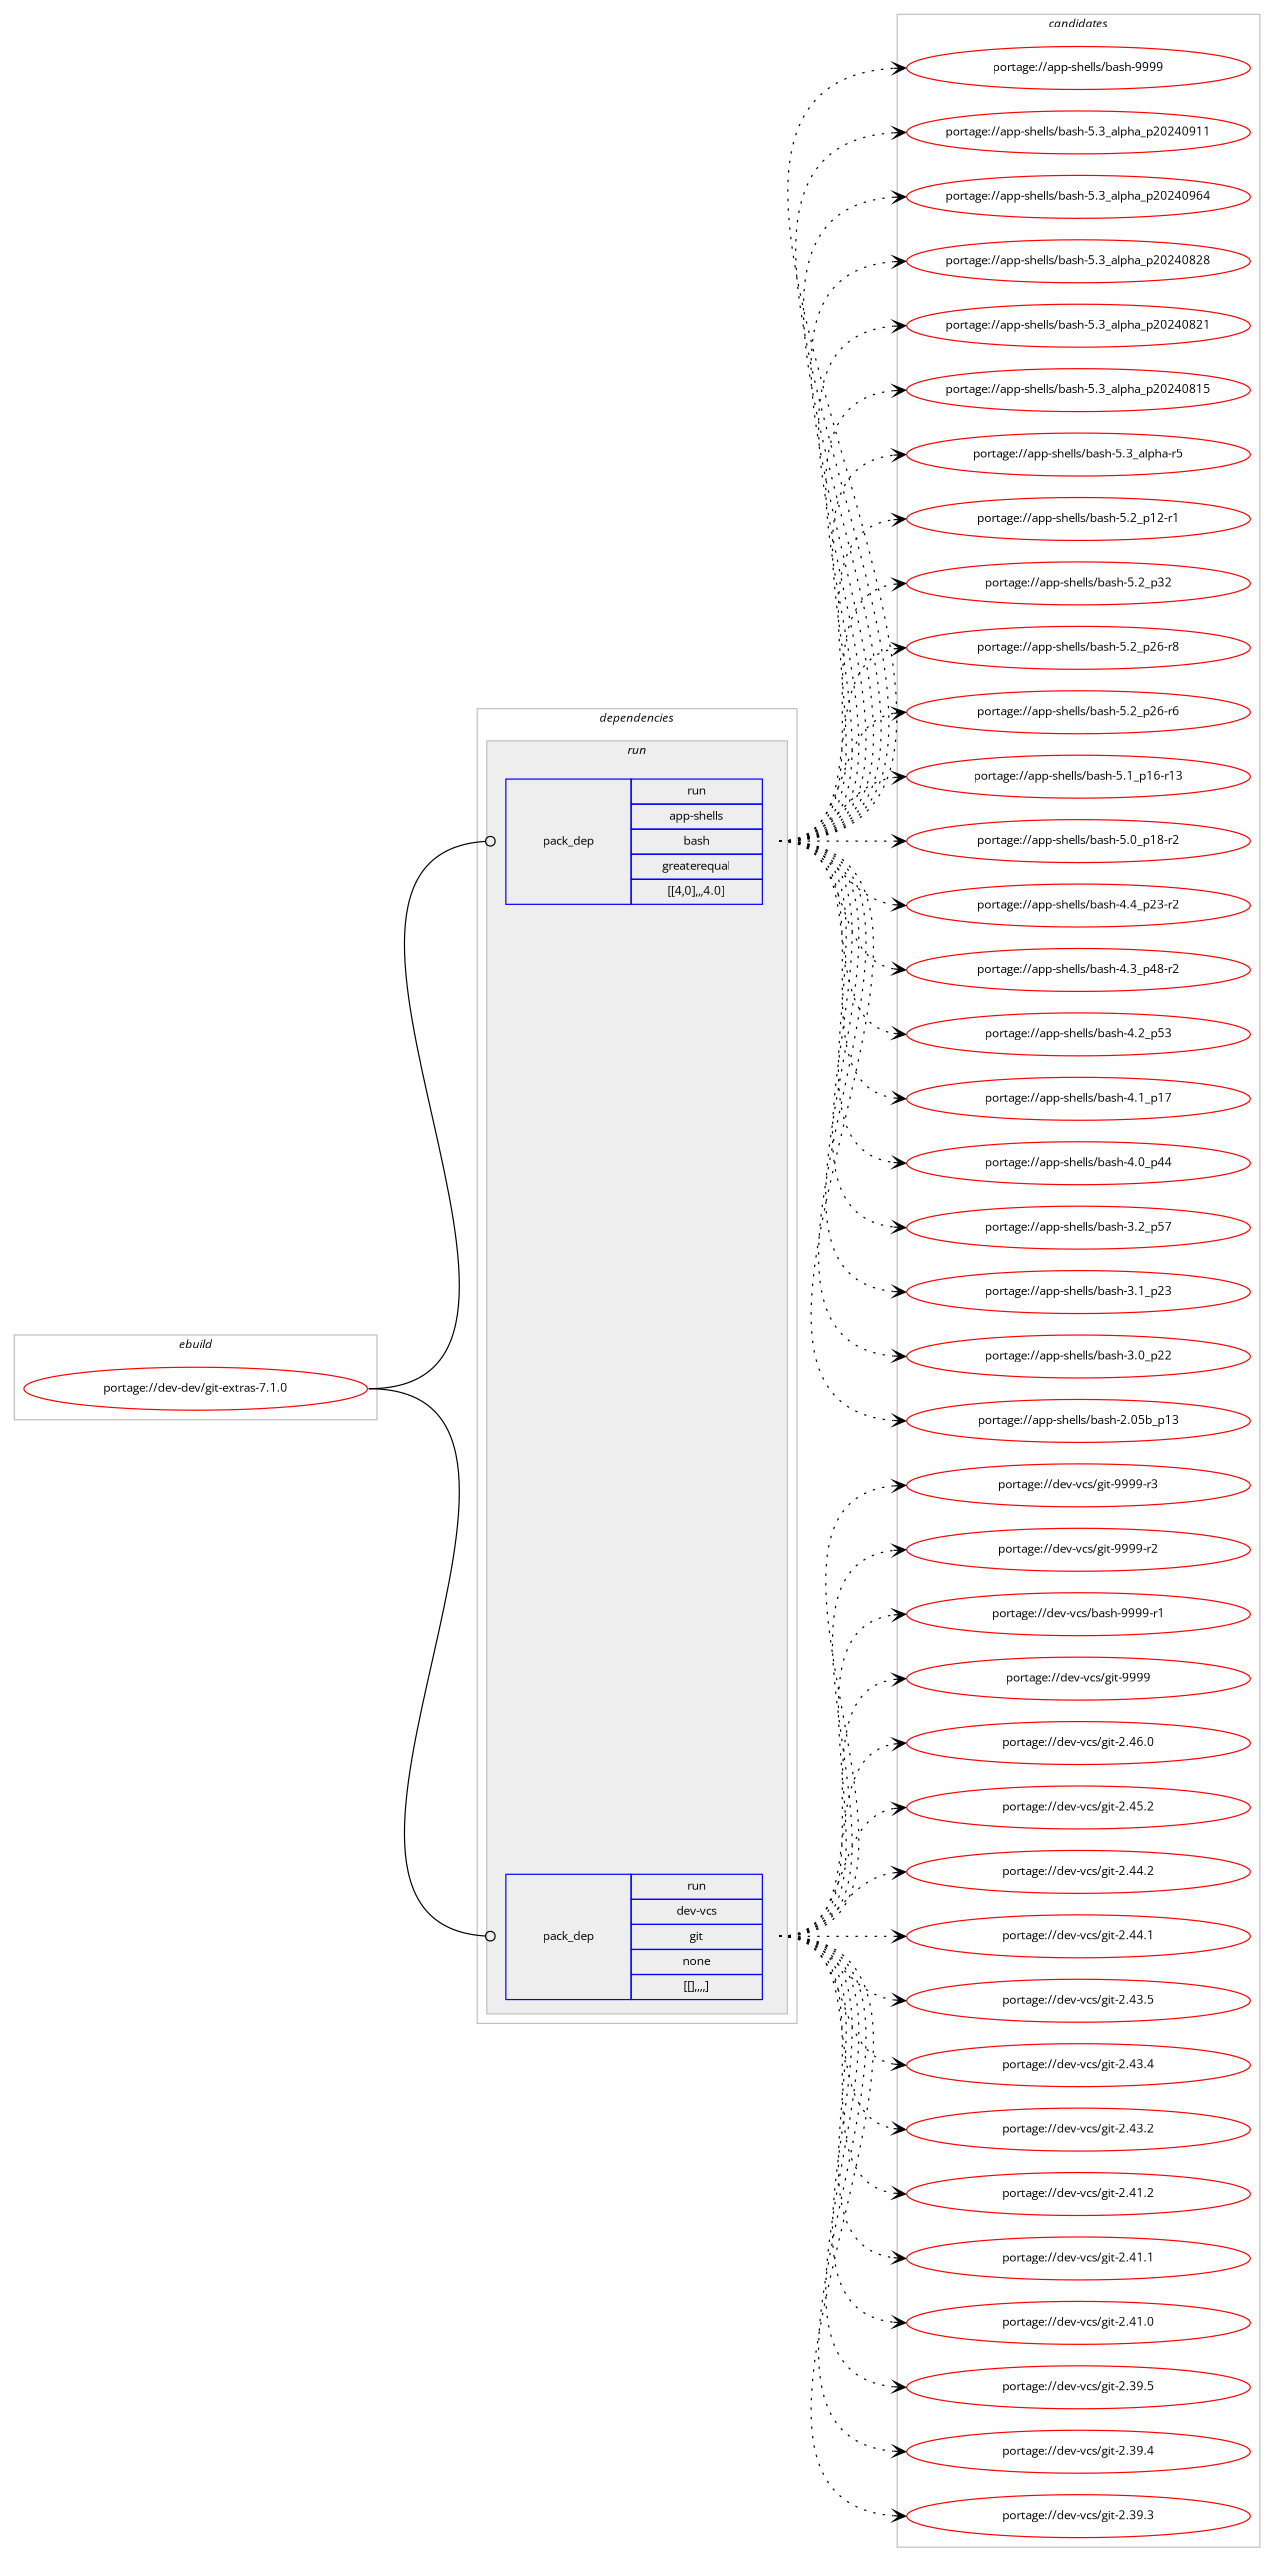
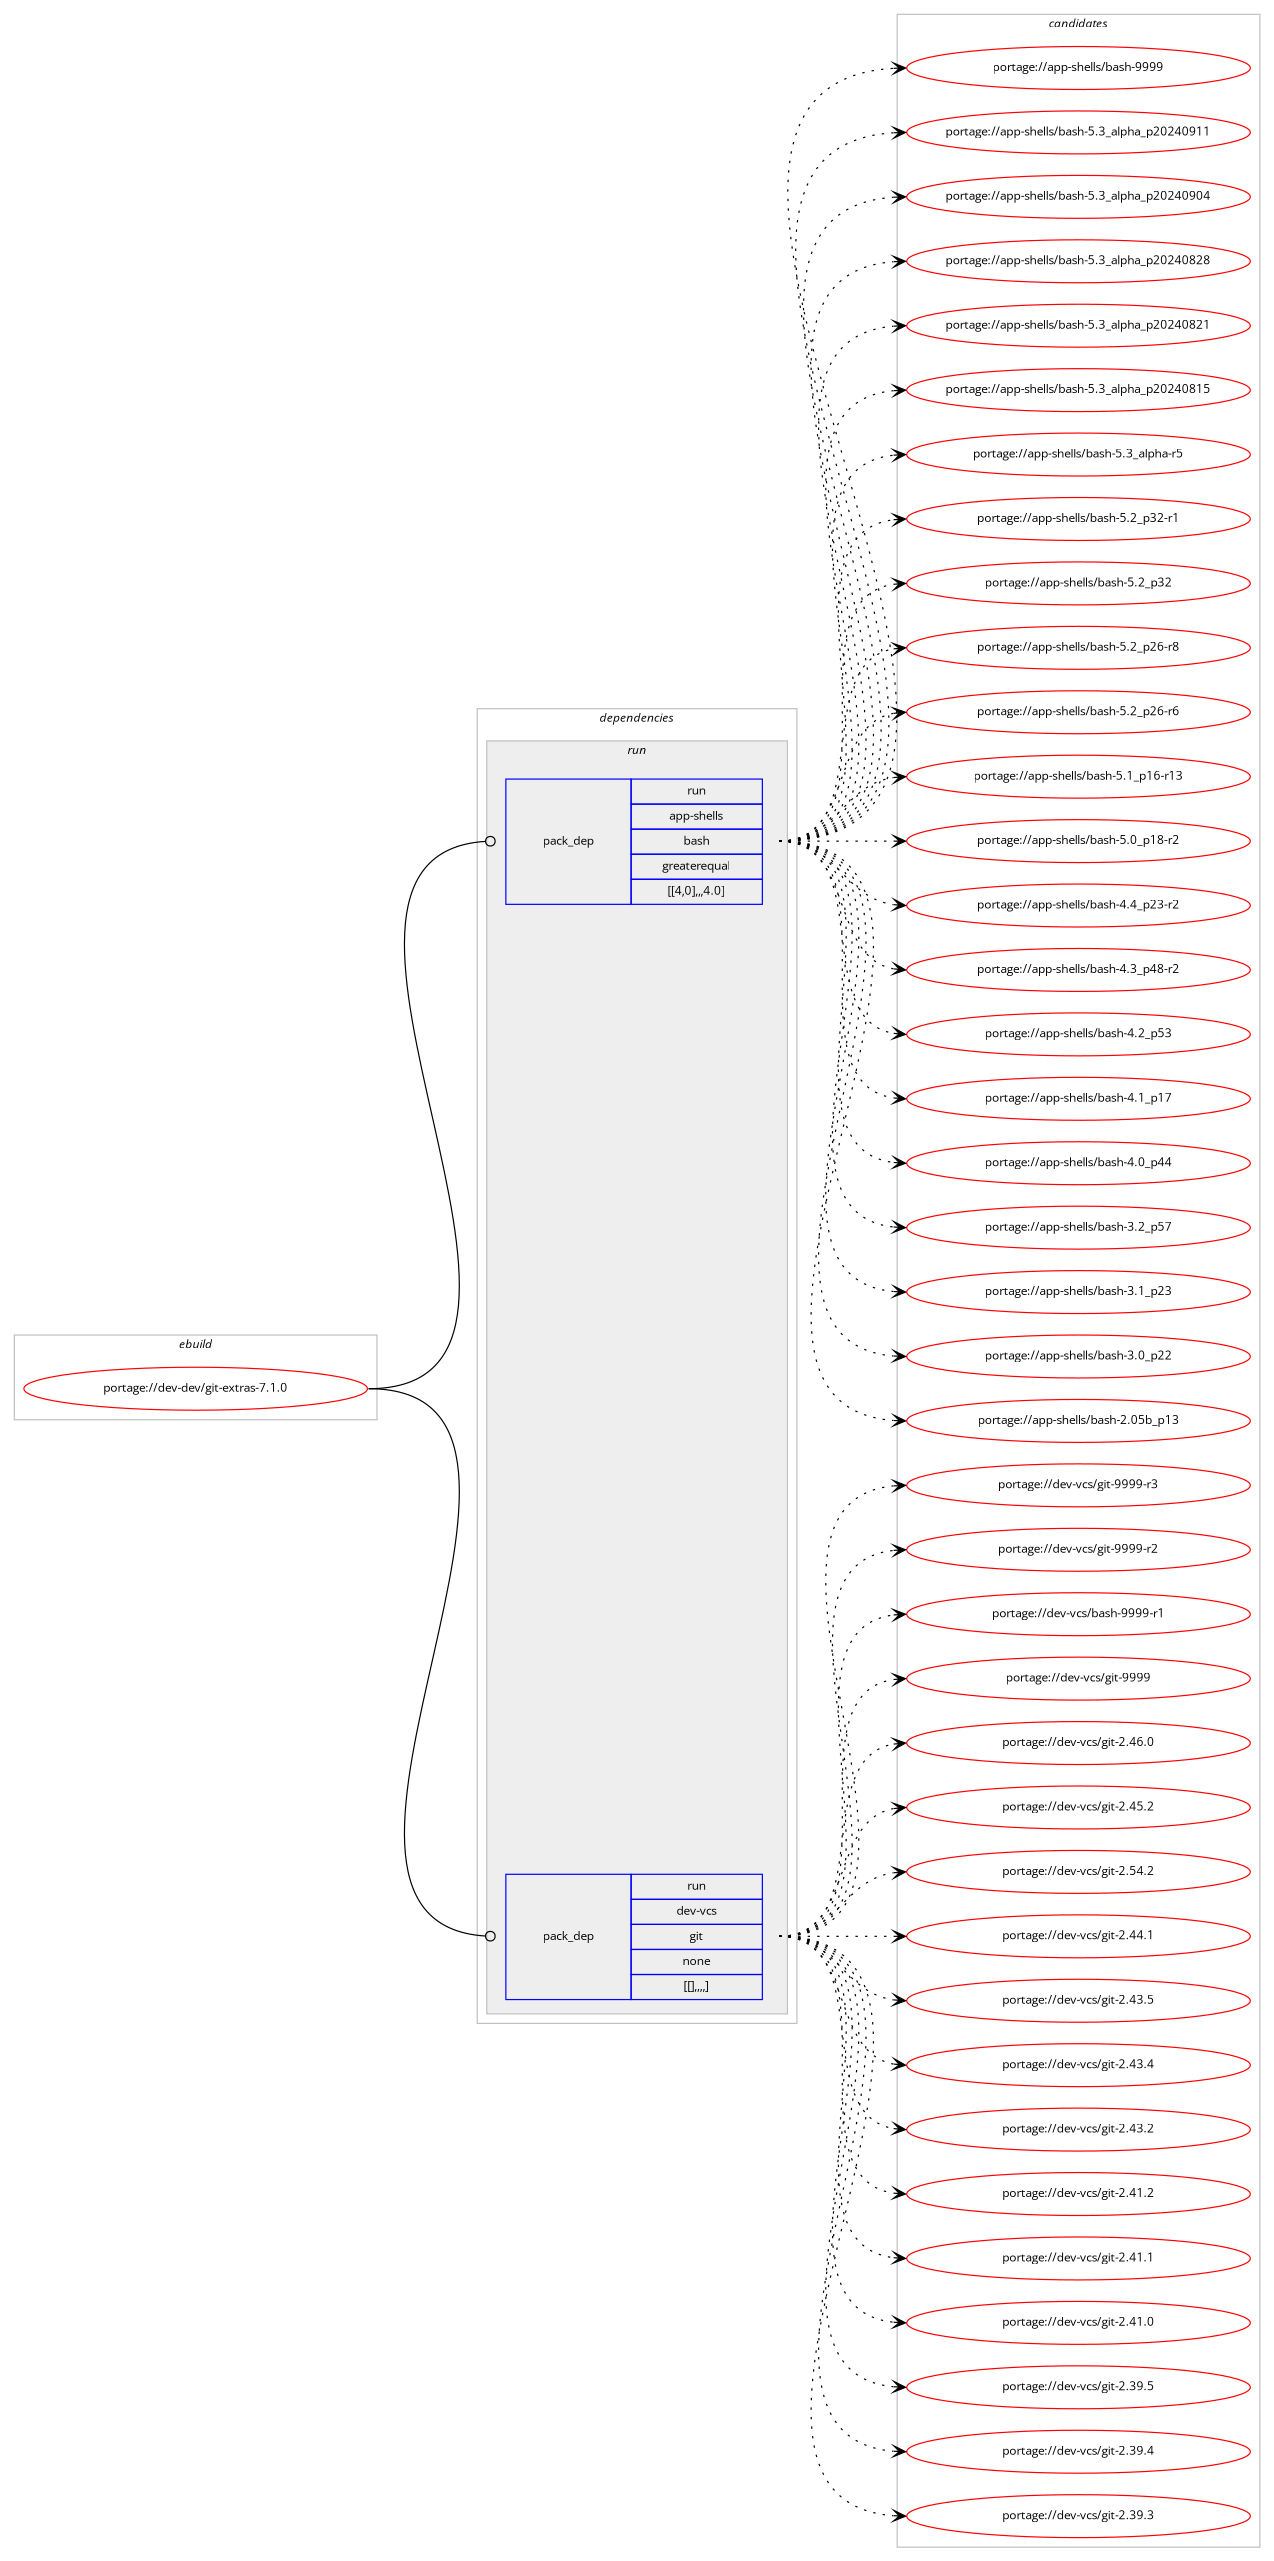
  digraph {
    compound=true
    concentrate=true
    fontname="Open Sans"
    fontsize=10
    newrank=true
    rankdir=LR
    ranksep=1.5
    node [color=red fontname="Open Sans" fontsize=10]
    edge [arrowhead=vee fontname="Open Sans" headport=w style=dotted tailport=e weight=100]
    n1 [label="portage://dev-dev/git-extras-7.1.0" width=4]
    n2 [color=blue label=<<TABLE BORDER="0" CELLBORDER="1" CELLSPACING="0" CELLPADDING="4" WIDTH="220"><TR><TD ROWSPAN="6" CELLPADDING="30">pack_dep</TD></TR><TR><TD WIDTH="110">run</TD></TR><TR><TD>app-shells</TD></TR><TR><TD>bash</TD></TR><TR><TD>greaterequal</TD></TR><TR><TD>[[4,0],,,4.0]</TD></TR></TABLE>> shape=none]
    n3 [color=blue label=<<TABLE BORDER="0" CELLBORDER="1" CELLSPACING="0" CELLPADDING="4" WIDTH="220"><TR><TD ROWSPAN="6" CELLPADDING="30">pack_dep</TD></TR><TR><TD WIDTH="110">run</TD></TR><TR><TD>dev-vcs</TD></TR><TR><TD>git</TD></TR><TR><TD>none</TD></TR><TR><TD>[[],,,,]</TD></TR></TABLE>> shape=none]
    n4 [label="portage://app-shells/bash-9999" width=4]
    n5 [label="portage://app-shells/bash-5.3_alpha_p20240911" width=4]
-   n6 [label="portage://app-shells/bash-5.3_alpha_p20240964" width=4]
+   n6 [label="portage://app-shells/bash-5.3_alpha_p20240904" width=4]
    n7 [label="portage://app-shells/bash-5.3_alpha_p20240828" width=4]
    n8 [label="portage://app-shells/bash-5.3_alpha_p20240821" width=4]
    n9 [label="portage://app-shells/bash-5.3_alpha_p20240815" width=4]
    n10 [label="portage://app-shells/bash-5.3_alpha-r5" width=4]
-   n11 [label="portage://app-shells/bash-5.2_p12-r1" width=4]
+   n11 [label="portage://app-shells/bash-5.2_p32-r1" width=4]
    n12 [label="portage://app-shells/bash-5.2_p32" width=4]
    n13 [label="portage://app-shells/bash-5.2_p26-r8" width=4]
    n14 [label="portage://app-shells/bash-5.2_p26-r6" width=4]
    n15 [label="portage://app-shells/bash-5.1_p16-r13" width=4]
    n16 [label="portage://app-shells/bash-5.0_p18-r2" width=4]
    n17 [label="portage://app-shells/bash-4.4_p23-r2" width=4]
    n18 [label="portage://app-shells/bash-4.3_p48-r2" width=4]
    n19 [label="portage://app-shells/bash-4.2_p53" width=4]
    n20 [label="portage://app-shells/bash-4.1_p17" width=4]
    n21 [label="portage://app-shells/bash-4.0_p44" width=4]
    n22 [label="portage://app-shells/bash-3.2_p57" width=4]
    n23 [label="portage://app-shells/bash-3.1_p23" width=4]
    n24 [label="portage://app-shells/bash-3.0_p22" width=4]
    n25 [label="portage://app-shells/bash-2.05b_p13" width=4]
    n26 [label="portage://dev-vcs/git-9999-r3" width=4]
    n27 [label="portage://dev-vcs/git-9999-r2" width=4]
    n28 [label="portage://dev-vcs/bash-9999-r1" width=4]
    n29 [label="portage://dev-vcs/git-9999" width=4]
    n30 [label="portage://dev-vcs/git-2.46.0" width=4]
    n31 [label="portage://dev-vcs/git-2.45.2" width=4]
-   n32 [label="portage://dev-vcs/git-2.44.2" width=4]
+   n32 [label="portage://dev-vcs/git-2.54.2" width=4]
    n33 [label="portage://dev-vcs/git-2.44.1" width=4]
    n34 [label="portage://dev-vcs/git-2.43.5" width=4]
    n35 [label="portage://dev-vcs/git-2.43.4" width=4]
    n36 [label="portage://dev-vcs/git-2.43.2" width=4]
    n37 [label="portage://dev-vcs/git-2.41.2" width=4]
    n38 [label="portage://dev-vcs/git-2.41.1" width=4]
    n39 [label="portage://dev-vcs/git-2.41.0" width=4]
    n40 [label="portage://dev-vcs/git-2.39.5" width=4]
    n41 [label="portage://dev-vcs/git-2.39.4" width=4]
    n42 [label="portage://dev-vcs/git-2.39.3" width=4]
    subgraph cluster_1 {
      color=gray
      label=<<i>ebuild</i>>
      n1
    }
    subgraph cluster_2 {
      color=gray
      label=<<i>dependencies</i>>
      subgraph cluster_3 {
        color=gray
        fillcolor="#eeeeee"
        label=<<i>compile</i>>
        style=filled
      }
      subgraph cluster_4 {
        color=gray
        fillcolor="#eeeeee"
        label=<<i>compile and run</i>>
        style=filled
      }
      subgraph cluster_5 {
        color=gray
        fillcolor="#eeeeee"
        label=<<i>run</i>>
        style=filled
        subgraph sub_6 {
          color=gray
          fillcolor="#eeeeee"
          label=<<i>run</i>>
          style=filled
          n2
        }
        subgraph sub_7 {
          color=gray
          fillcolor="#eeeeee"
          label=<<i>run</i>>
          style=filled
          n3
        }
      }
    }
    subgraph cluster_8 {
      color=gray
      label=<<i>candidates</i>>
      rank=same
      subgraph sub_9 {
        color=black
        label=<<i>candidates</i>>
        nodesep=1
        rank=same
        n4
        n5
        n6
        n7
        n8
        n9
        n10
        n11
        n12
        n13
        n14
        n15
        n16
        n17
        n18
        n19
        n20
        n21
        n22
        n23
        n24
        n25
      }
      subgraph sub_10 {
        color=black
        label=<<i>candidates</i>>
        nodesep=1
        rank=same
        n26
        n27
        n28
        n29
        n30
        n31
        n32
        n33
        n34
        n35
        n36
        n37
        n38
        n39
        n40
        n41
        n42
      }
    }
    n1 -> n2 [arrowhead=odot style=solid weight=20]
    n1 -> n3 [arrowhead=odot style=solid weight=20]
    n2 -> n4
    n2 -> n5
    n2 -> n6
    n2 -> n7
    n2 -> n8
    n2 -> n9
    n2 -> n10
    n2 -> n11
    n2 -> n12
    n2 -> n13
    n2 -> n14
    n2 -> n15
    n2 -> n16
    n2 -> n17
    n2 -> n18
    n2 -> n19
    n2 -> n20
    n2 -> n21
    n2 -> n22
    n2 -> n23
    n2 -> n24
    n2 -> n25
    n3 -> n26
    n3 -> n27
    n3 -> n28
    n3 -> n29
    n3 -> n30
    n3 -> n31
    n3 -> n32
    n3 -> n33
    n3 -> n34
    n3 -> n35
    n3 -> n36
    n3 -> n37
    n3 -> n38
    n3 -> n39
    n3 -> n40
    n3 -> n41
    n3 -> n42
  }
